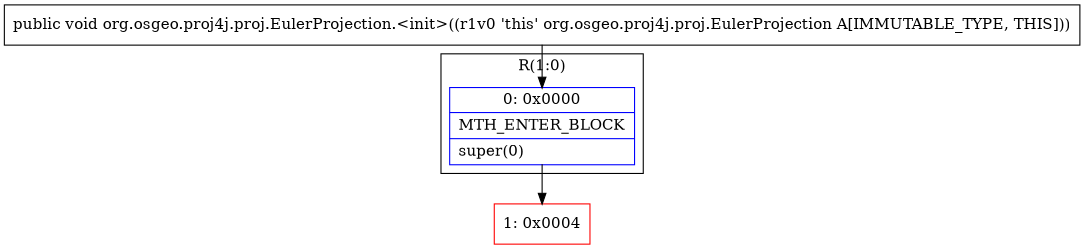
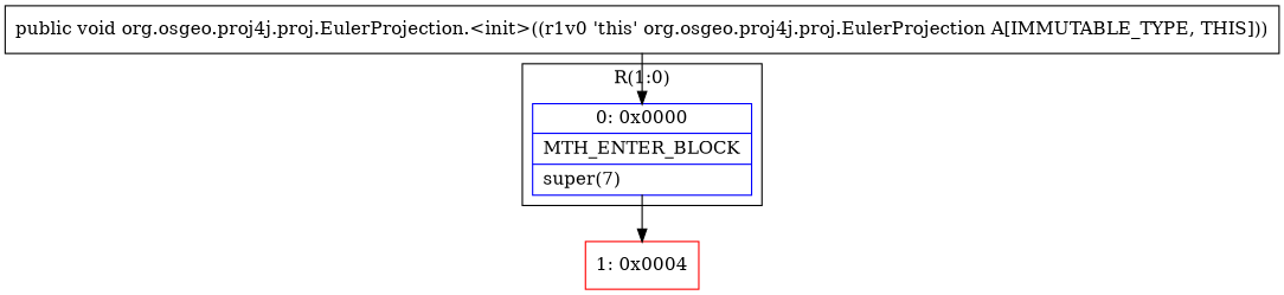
  digraph {
    node [shape=record]
-   n1 [color=blue label="{0\:\ 0x0000|MTH_ENTER_BLOCK\l|super(0)\l}"]
+   n1 [color=blue label="{0\:\ 0x0000|MTH_ENTER_BLOCK\l|super(7)\l}"]
    n2 [color=red label="{1\:\ 0x0004}"]
    n3 [label="{public void org.osgeo.proj4j.proj.EulerProjection.\<init\>((r1v0 'this' org.osgeo.proj4j.proj.EulerProjection A[IMMUTABLE_TYPE, THIS])) }"]
    subgraph cluster_1 {
      label="R(1:0)"
      n1
    }
    n1 -> n2
    n3 -> n1
  }
